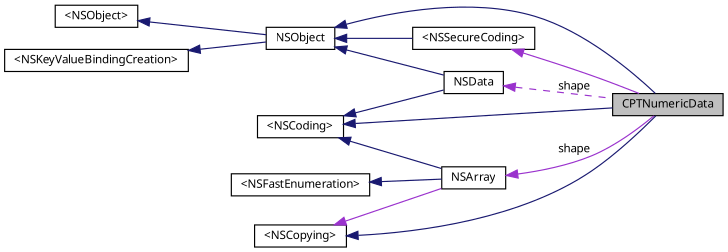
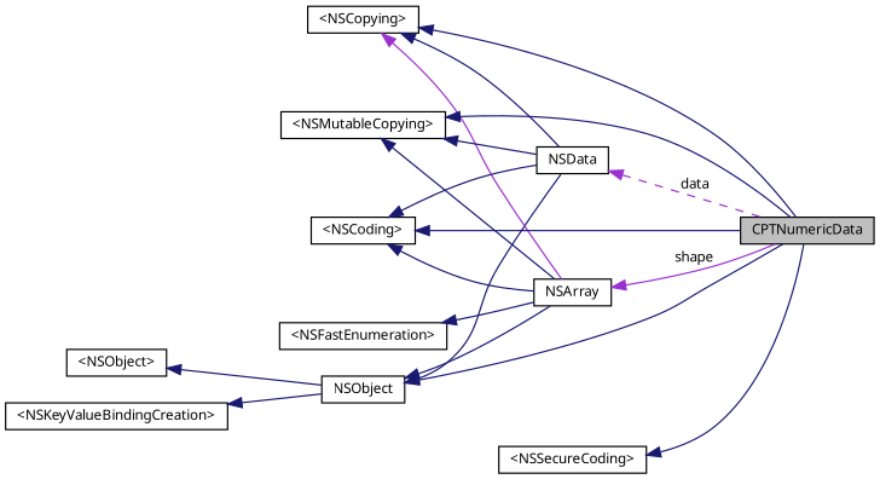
  digraph {
    rankdir=LR
    node [color=black fontname="Lucinda Grande" fontsize=10 shape=record]
    edge [color=midnightblue dir=back fontname="Lucinda Grande" fontsize=10 labelfontname="Lucinda Grande" labelfontsize=10 style=solid]
    n1 [fillcolor=grey75 fontcolor=black height=0.2 label=CPTNumericData style=filled width=0.4]
    n2 [height=0.2 label=NSObject width=0.4]
    n3 [height=0.2 label=NSData width=0.4]
    n4 [height=0.2 label=NSArray width=0.4]
    n5 [height=0.2 label="\<NSObject\>" width=0.4]
    n6 [height=0.2 label="\<NSKeyValueBindingCreation\>" width=0.4]
    n7 [height=0.2 label="\<NSCopying\>" width=0.4]
+   n8 [height=0.2 label="\<NSMutableCopying\>" width=0.4]
    n9 [height=0.2 label="\<NSCoding\>" width=0.4]
    n10 [height=0.2 label="\<NSSecureCoding\>" width=0.4]
    n11 [height=0.2 label="\<NSFastEnumeration\>" width=0.4]
    n2 -> n1
    n2 -> n3
-   n2 -> n10
-   n3 -> n1 [color=darkorchid3 label=" shape" style=dashed]
+   n2 -> n4
+   n3 -> n1 [color=darkorchid3 label=" data" style=dashed]
    n4 -> n1 [color=darkorchid3 label=" shape"]
    n5 -> n2
    n6 -> n2
    n7 -> n1
+   n7 -> n3
    n7 -> n4 [color=darkorchid3]
+   n8 -> n1
+   n8 -> n3
+   n8 -> n4
    n9 -> n1
    n9 -> n3
    n9 -> n4
-   n10 -> n1 [color=darkorchid3]
+   n10 -> n1
    n11 -> n4
  }
